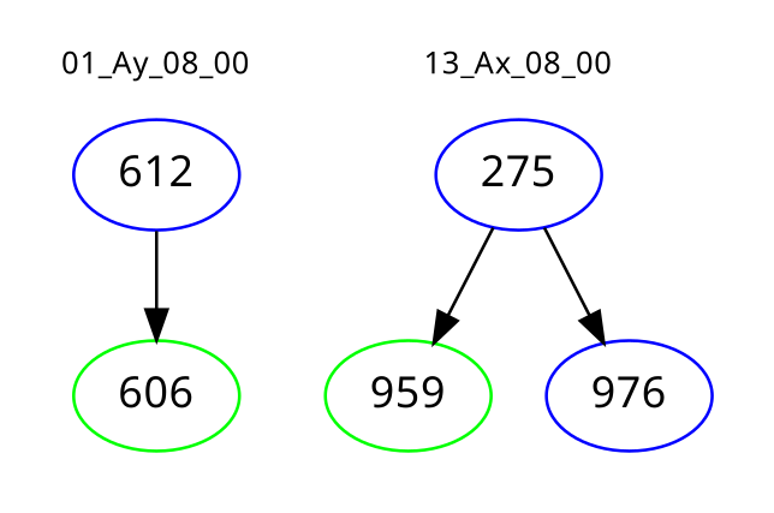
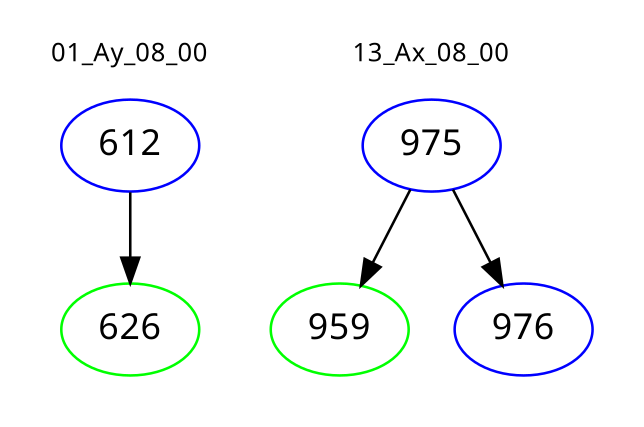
  digraph {
    fontname="Noto Sans"
    node [color=blue fontname="Noto Sans"]
    edge [color=black fontname="Noto Sans"]
    n1 [label=612]
-   n2 [color=green label=606]
-   n3 [label=275]
+   n2 [color=green label=626]
+   n3 [label=975]
    n4 [color=green label=959]
    n5 [label=976]
    subgraph cluster_1 {
      color=white
      fontsize=10
      label="01_Ay_08_00"
      n1
      n2
    }
    subgraph cluster_2 {
      color=white
      fontsize=10
      label="13_Ax_08_00"
      n3
      n4
      n5
    }
    n1 -> n2
    n3 -> n4
    n3 -> n5
  }
